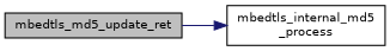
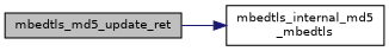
  digraph {
    rankdir=LR
    node [color=black fontname=Helvetica fontsize=10 shape=record style=filled]
    n1 [fillcolor=grey75 fontcolor=black height=0.2 label=mbedtls_md5_update_ret width=0.4]
-   n2 [fillcolor=white height=0.2 label="mbedtls_internal_md5\l_process" width=0.4]
+   n2 [fillcolor=white height=0.2 label="mbedtls_internal_md5\l_mbedtls" width=0.4]
    n1 -> n2 [color=midnightblue fontname=Helvetica fontsize=10 labelfontname=Helvetica labelfontsize=10 style=solid]
  }
